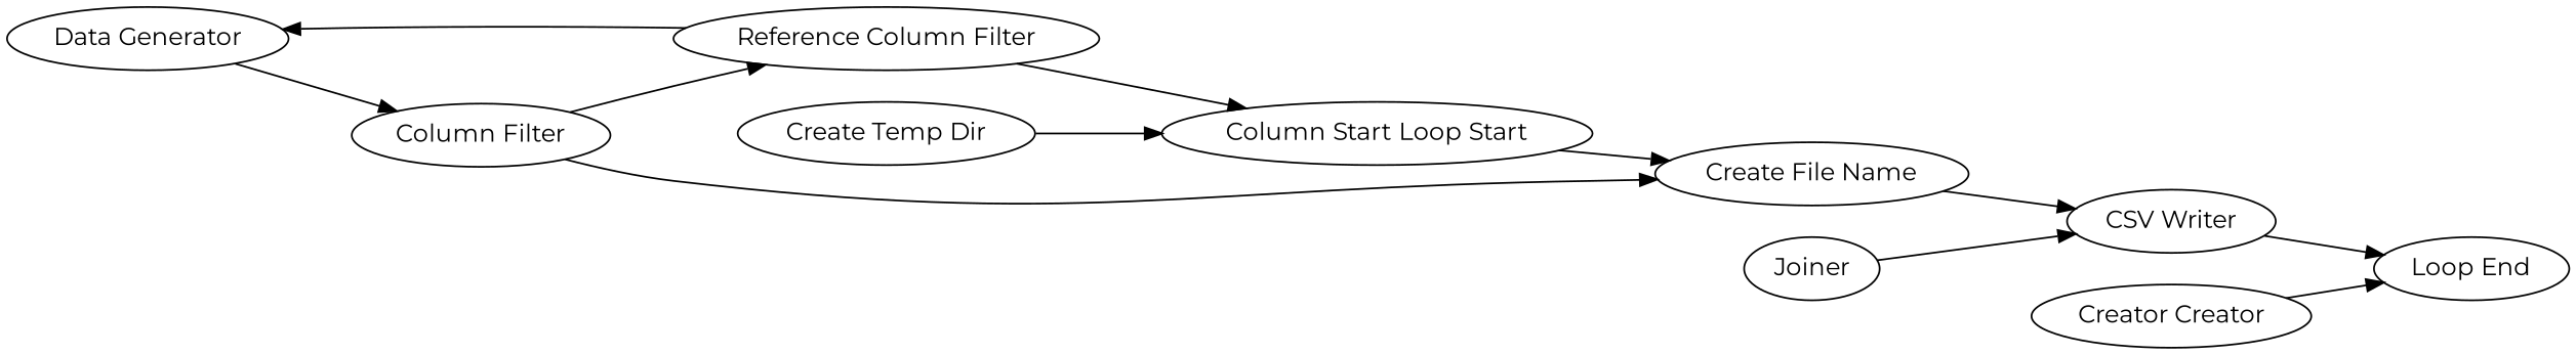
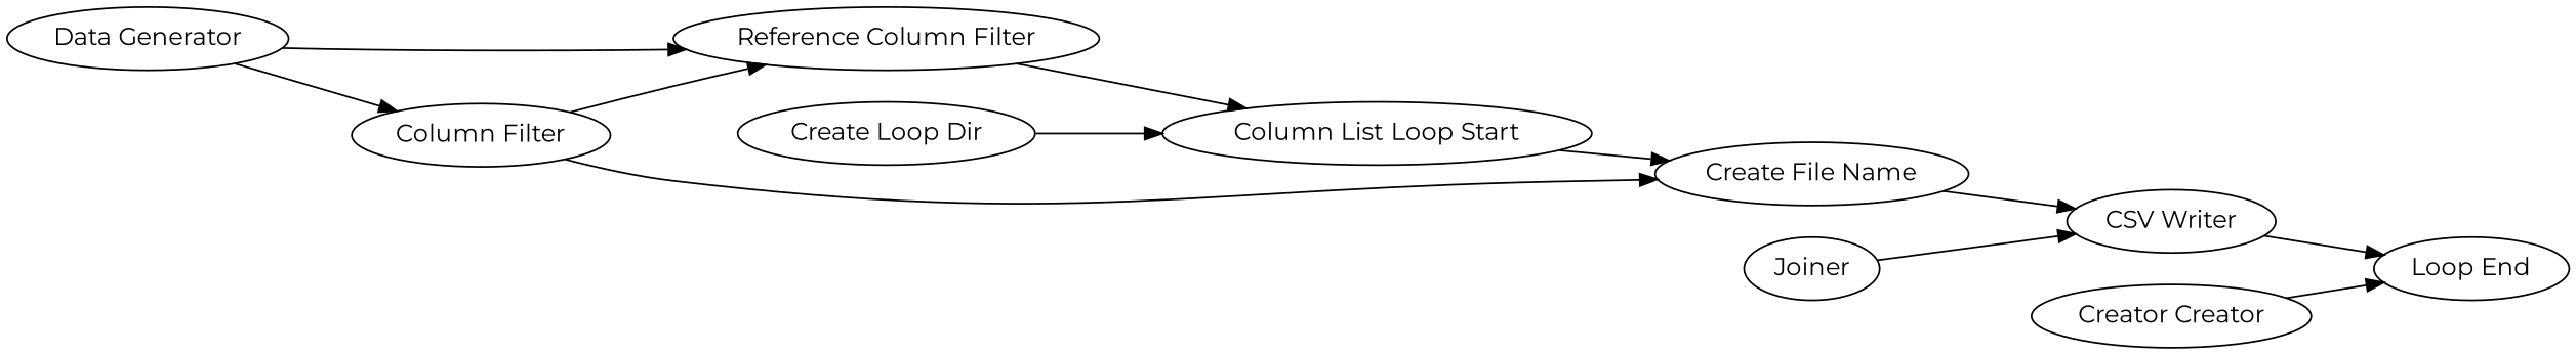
  digraph {
    fontname=Montserrat
    rankdir=LR
    node [fontname=Montserrat]
    edge [fontname=Montserrat]
    n1 [label="Data Generator"]
    n2 [label="Column Filter"]
    n3 [label="Reference Column Filter"]
    n4 [label="Create File Name"]
-   n5 [label="Column Start Loop Start"]
+   n5 [label="Column List Loop Start"]
    n6 [label="Loop End"]
    n7 [label="Creator Creator"]
    n8 [label="CSV Writer"]
-   n9 [label="Create Temp Dir"]
+   n9 [label="Create Loop Dir"]
    n10 [label=Joiner]
    n1 -> n2
-   n3 -> n1
+   n1 -> n3
    n2 -> n3
    n2 -> n4
    n3 -> n5
    n4 -> n8
    n5 -> n4
    n7 -> n6
    n8 -> n6
    n9 -> n5
    n10 -> n8
  }
